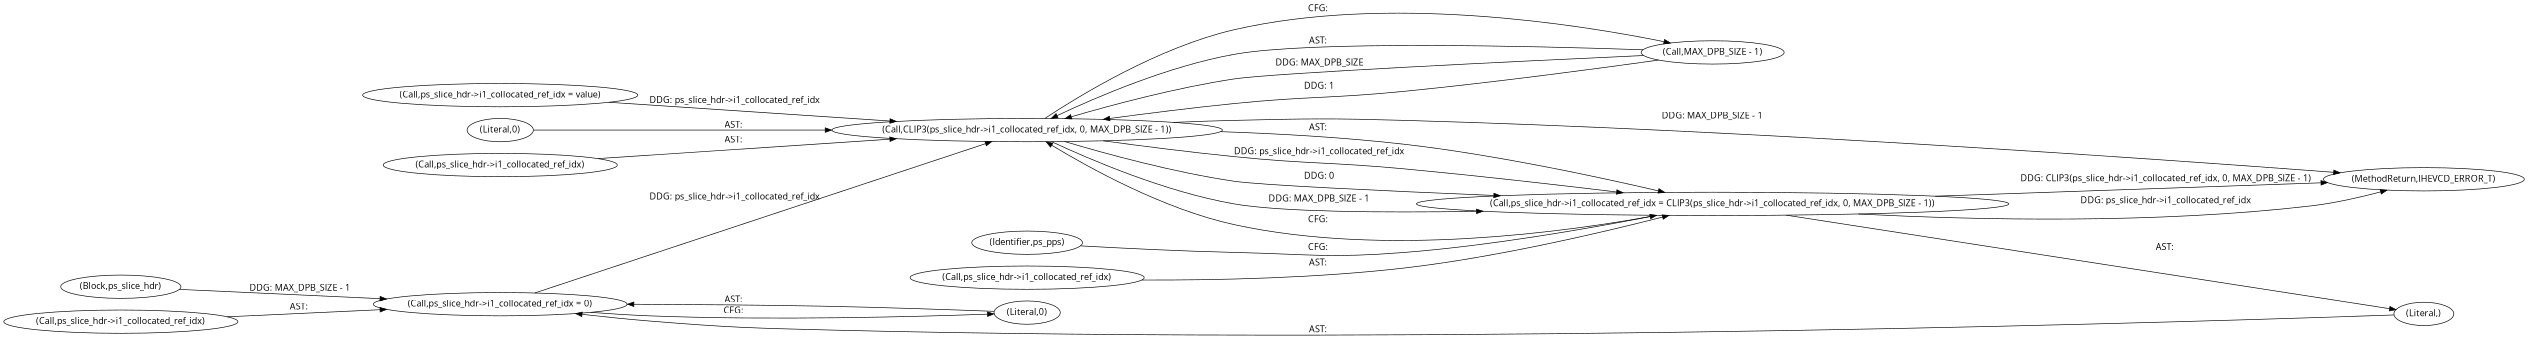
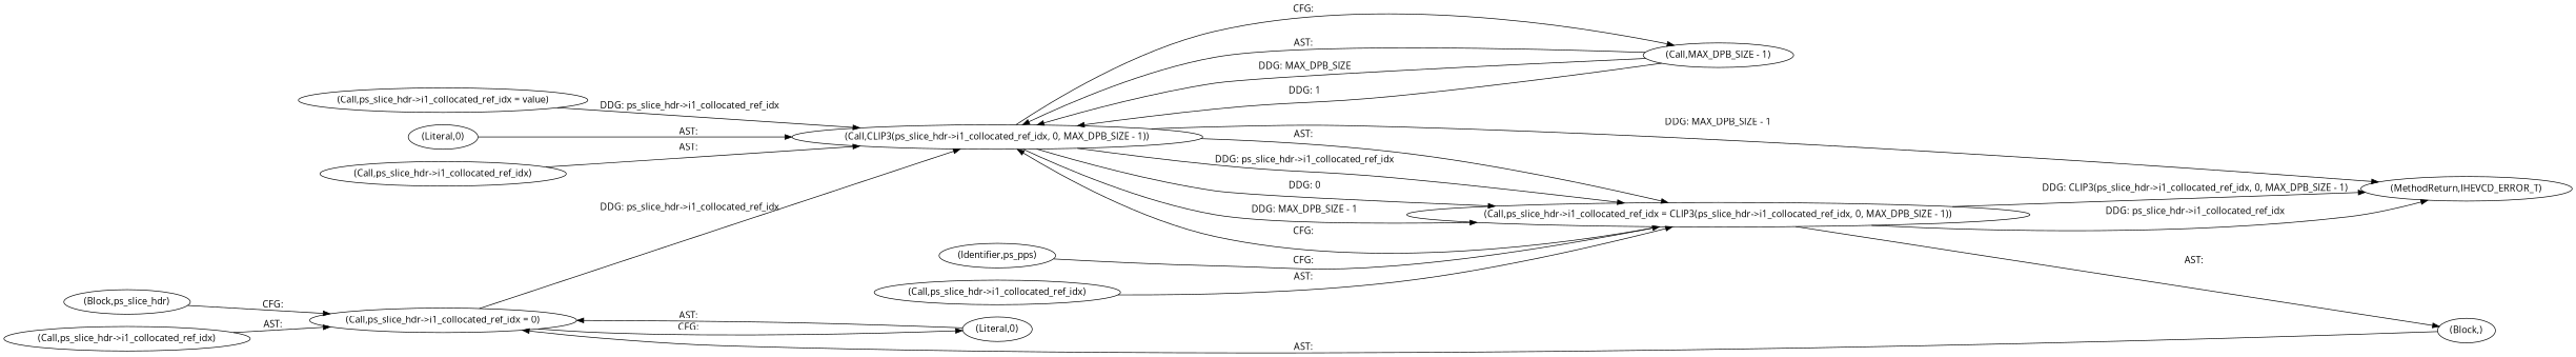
  digraph {
    fontname="Open Sans"
    rankdir=LR
    node [fontname="Open Sans"]
    edge [fontname="Open Sans"]
    n1 [label="(Call,ps_slice_hdr->i1_collocated_ref_idx = 0)"]
    n2 [label="(Call,CLIP3(ps_slice_hdr->i1_collocated_ref_idx, 0, MAX_DPB_SIZE - 1))"]
    n3 [label="(Literal,0)"]
    n4 [label="(Call,ps_slice_hdr->i1_collocated_ref_idx = CLIP3(ps_slice_hdr->i1_collocated_ref_idx, 0, MAX_DPB_SIZE - 1))"]
    n5 [label="(MethodReturn,IHEVCD_ERROR_T)"]
    n6 [label="(Call,MAX_DPB_SIZE - 1)"]
-   n7 [label="(Literal,)"]
+   n7 [label="(Block,)"]
    n8 [label="(Call,ps_slice_hdr->i1_collocated_ref_idx)"]
    n9 [label="(Identifier,ps_pps)"]
    n10 [label="(Call,ps_slice_hdr->i1_collocated_ref_idx = value)"]
    n11 [label="(Block,ps_slice_hdr)"]
    n12 [label="(Call,ps_slice_hdr->i1_collocated_ref_idx)"]
    n13 [label="(Literal,0)"]
    n14 [label="(Call,ps_slice_hdr->i1_collocated_ref_idx)"]
    n1 -> n2 [label="DDG: ps_slice_hdr->i1_collocated_ref_idx"]
    n1 -> n3 [label="CFG: "]
    n2 -> n4 [label="AST: "]
    n2 -> n4 [label="DDG: ps_slice_hdr->i1_collocated_ref_idx"]
    n2 -> n4 [label="DDG: 0"]
    n2 -> n4 [label="DDG: MAX_DPB_SIZE - 1"]
    n2 -> n5 [label="DDG: MAX_DPB_SIZE - 1"]
    n2 -> n6 [label="CFG: "]
    n3 -> n1 [label="AST: "]
    n4 -> n2 [label="CFG: "]
    n4 -> n5 [label="DDG: CLIP3(ps_slice_hdr->i1_collocated_ref_idx, 0, MAX_DPB_SIZE - 1)"]
    n4 -> n5 [label="DDG: ps_slice_hdr->i1_collocated_ref_idx"]
    n4 -> n7 [label="AST: "]
    n6 -> n2 [label="AST: "]
    n6 -> n2 [label="DDG: MAX_DPB_SIZE"]
    n6 -> n2 [label="DDG: 1"]
    n7 -> n1 [label="AST: "]
    n8 -> n2 [label="AST: "]
    n9 -> n4 [label="CFG: "]
    n10 -> n2 [label="DDG: ps_slice_hdr->i1_collocated_ref_idx"]
-   n11 -> n1 [label="DDG: MAX_DPB_SIZE - 1"]
+   n11 -> n1 [label="CFG: "]
    n12 -> n4 [label="AST: "]
    n13 -> n2 [label="AST: "]
    n14 -> n1 [label="AST: "]
  }
